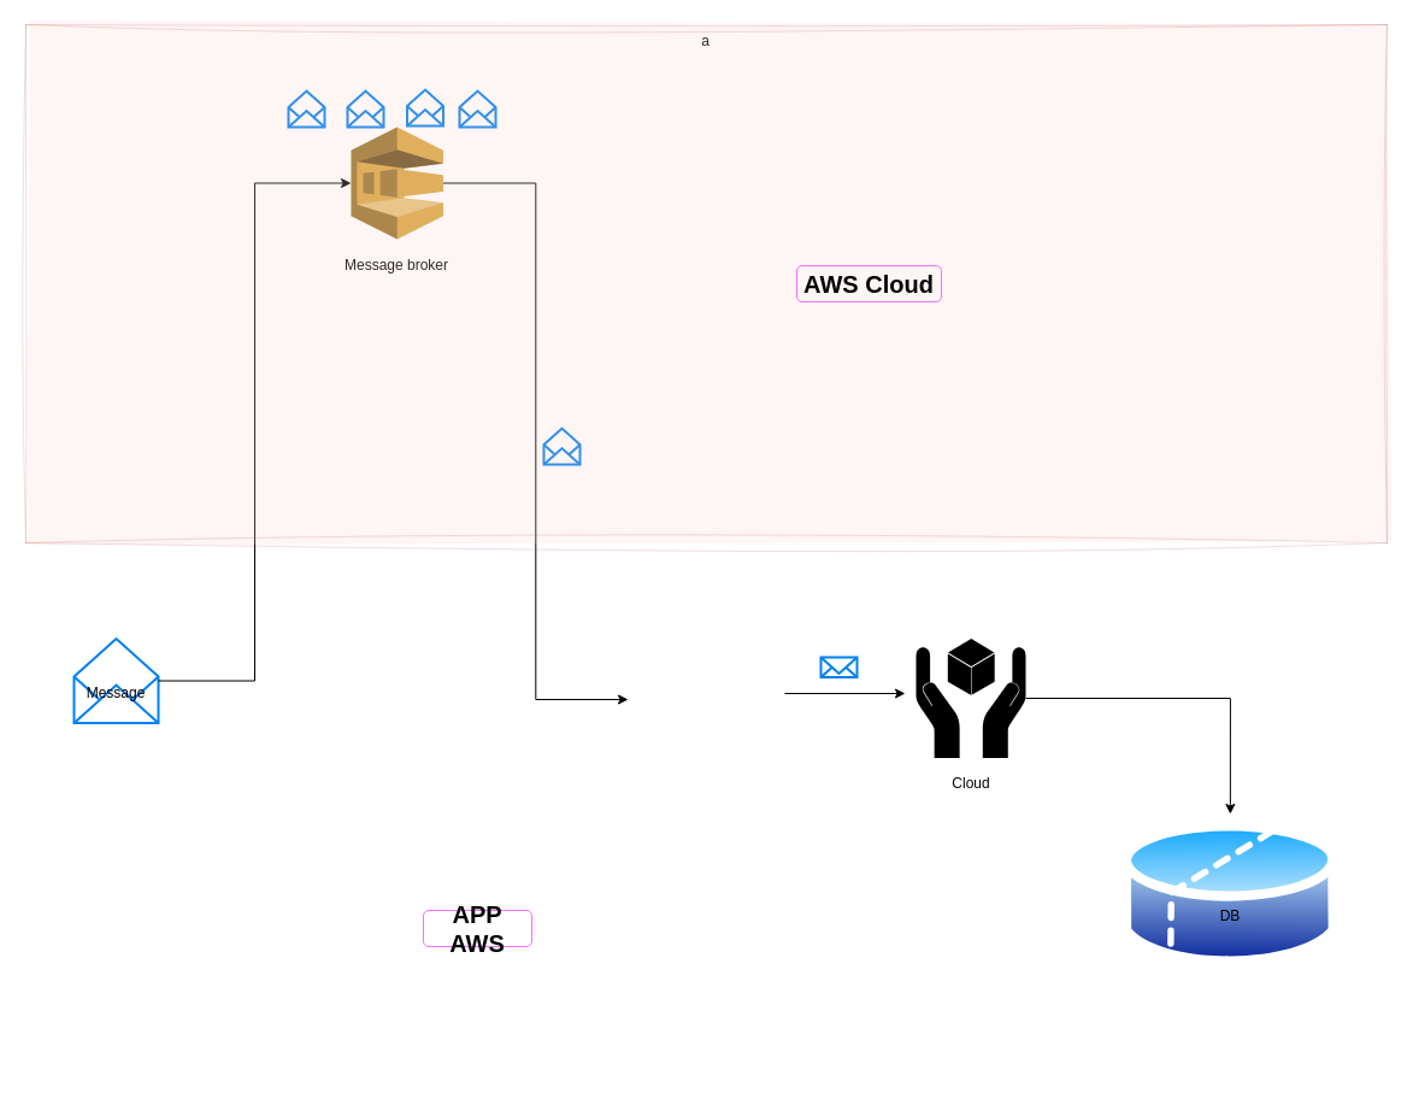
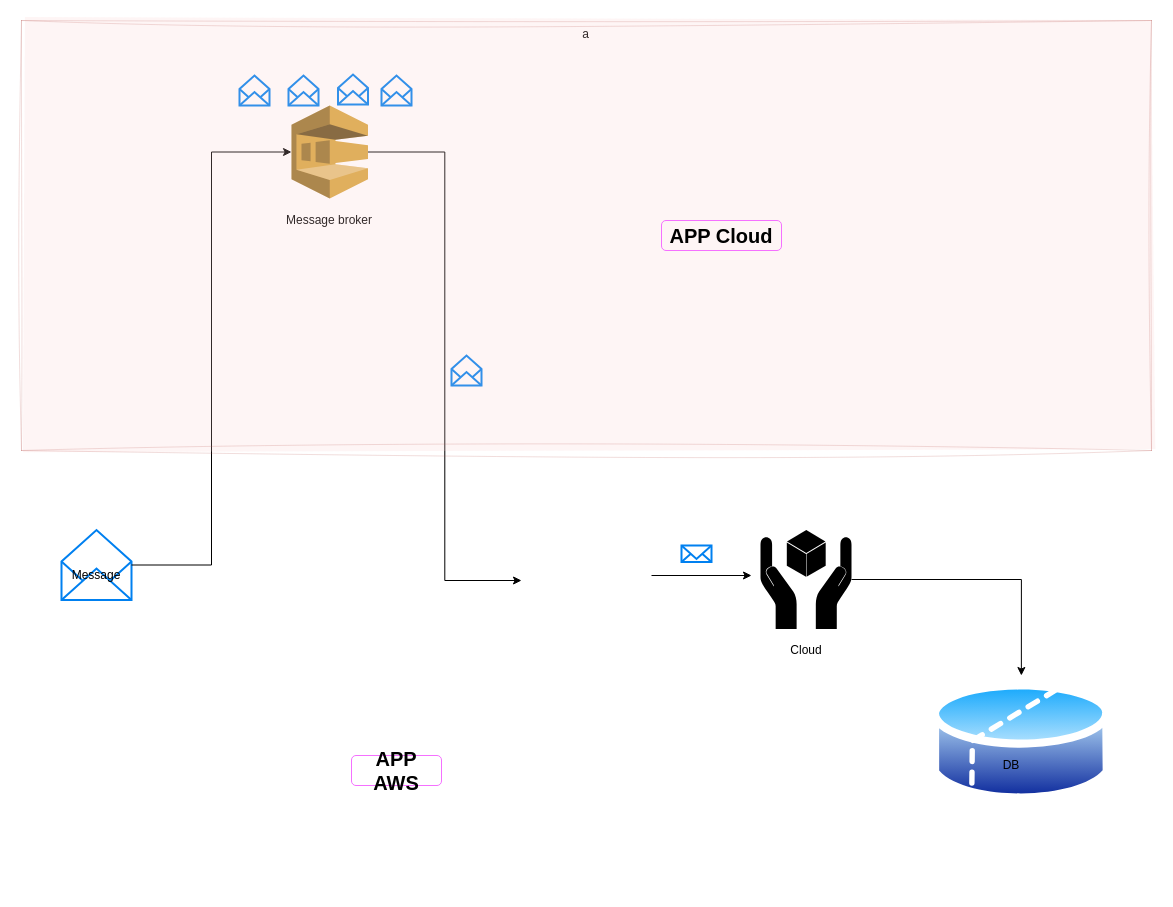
  <mxCell id="0" />
  <mxCell id="1" parent="0" />
  <mxCell id="2" value="a" style="group" vertex="1" connectable="0" parent="1"><mxGeometry x="20" y="20" width="1131" height="865" as="geometry" /></mxCell>
  <mxCell id="3" value="" style="html=1;verticalLabelPosition=bottom;align=center;labelBackgroundColor=#ffffff;verticalAlign=top;strokeWidth=2;strokeColor=#0080F0;shadow=0;dashed=0;shape=mxgraph.ios7.icons.envelope_(empty);" vertex="1" parent="2"><mxGeometry x="41" y="509.5" width="70" height="70" as="geometry" /></mxCell>
  <mxCell id="4" value="" style="outlineConnect=0;dashed=0;verticalLabelPosition=bottom;verticalAlign=top;align=center;html=1;shape=mxgraph.aws3.sqs;fillColor=#D9A741;gradientColor=none;" vertex="1" parent="2"><mxGeometry x="271" y="85" width="76.5" height="93" as="geometry" /></mxCell>
  <mxCell id="5" value="Message&lt;br&gt;" style="text;strokeColor=none;align=center;fillColor=none;html=1;verticalAlign=middle;whiteSpace=wrap;rounded=0;" vertex="1" parent="2"><mxGeometry x="46" y="540" width="60" height="30" as="geometry" /></mxCell>
  <mxCell id="6" style="edgeStyle=orthogonalEdgeStyle;rounded=0;orthogonalLoop=1;jettySize=auto;html=1;entryX=0;entryY=0.5;entryDx=0;entryDy=0;entryPerimeter=0;" edge="1" parent="2" source="3" target="4"><mxGeometry relative="1" as="geometry" /></mxCell>
  <mxCell id="7" value="" style="shape=mxgraph.signs.safety.handle_with_care;html=1;pointerEvents=1;fillColor=#000000;strokeColor=none;verticalLabelPosition=bottom;verticalAlign=top;align=center;" vertex="1" parent="2"><mxGeometry x="740" y="509.5" width="91" height="99" as="geometry" /></mxCell>
  <mxCell id="8" value="Cloud&lt;br&gt;" style="text;strokeColor=none;align=center;fillColor=none;html=1;verticalAlign=middle;whiteSpace=wrap;rounded=0;" vertex="1" parent="2"><mxGeometry x="755.5" y="615" width="60" height="30" as="geometry" /></mxCell>
  <mxCell id="9" value="" style="image;aspect=fixed;perimeter=ellipsePerimeter;html=1;align=center;shadow=0;dashed=0;spacingTop=3;image=img/lib/active_directory/database_partition_2.svg;" vertex="1" parent="2"><mxGeometry x="911" y="655" width="179.73" height="133" as="geometry" /></mxCell>
  <mxCell id="10" style="edgeStyle=orthogonalEdgeStyle;rounded=0;orthogonalLoop=1;jettySize=auto;html=1;" edge="1" parent="2" source="7" target="9"><mxGeometry relative="1" as="geometry" /></mxCell>
- <mxCell id="11" value="DB" style="text;strokeColor=none;align=center;fillColor=none;html=1;verticalAlign=middle;whiteSpace=wrap;rounded=0;" vertex="1" parent="2"><mxGeometry x="970.86" y="725" width="60" height="30" as="geometry" /></mxCell>
+ <mxCell id="11" value="DB" style="text;strokeColor=none;align=center;fillColor=none;html=1;verticalAlign=middle;whiteSpace=wrap;rounded=0;" vertex="1" parent="2"><mxGeometry x="960.86" y="730" width="60" height="30" as="geometry" /></mxCell>
  <mxCell id="12" value="" style="shape=image;html=1;verticalAlign=top;verticalLabelPosition=bottom;labelBackgroundColor=#ffffff;imageAspect=0;aspect=fixed;image=https://cdn3.iconfinder.com/data/icons/strokeline/128/25_icons-128.png;" vertex="1" parent="2"><mxGeometry x="501" y="496" width="128" height="128" as="geometry" /></mxCell>
  <mxCell id="13" style="edgeStyle=orthogonalEdgeStyle;rounded=0;orthogonalLoop=1;jettySize=auto;html=1;entryX=0;entryY=0.5;entryDx=0;entryDy=0;" edge="1" parent="2" source="4" target="12"><mxGeometry relative="1" as="geometry" /></mxCell>
  <mxCell id="14" style="edgeStyle=orthogonalEdgeStyle;rounded=0;orthogonalLoop=1;jettySize=auto;html=1;" edge="1" parent="2"><mxGeometry relative="1" as="geometry"><mxPoint x="631" y="555" as="sourcePoint" /><mxPoint x="731" y="555" as="targetPoint" /></mxGeometry></mxCell>
  <mxCell id="15" value="Message broker&lt;br&gt;" style="text;strokeColor=none;align=center;fillColor=none;html=1;verticalAlign=middle;whiteSpace=wrap;rounded=0;" vertex="1" parent="2"><mxGeometry x="264.25" y="185" width="90" height="30" as="geometry" /></mxCell>
  <mxCell id="16" value="" style="html=1;verticalLabelPosition=bottom;align=center;labelBackgroundColor=#ffffff;verticalAlign=top;strokeWidth=2;strokeColor=#0080F0;shadow=0;dashed=0;shape=mxgraph.ios7.icons.envelope_(empty);" vertex="1" parent="2"><mxGeometry x="219" y="55" width="30" height="30" as="geometry" /></mxCell>
  <mxCell id="17" value="" style="html=1;verticalLabelPosition=bottom;align=center;labelBackgroundColor=#ffffff;verticalAlign=top;strokeWidth=2;strokeColor=#0080F0;shadow=0;dashed=0;shape=mxgraph.ios7.icons.envelope_(empty);" vertex="1" parent="2"><mxGeometry x="268" y="55" width="30" height="30" as="geometry" /></mxCell>
  <mxCell id="18" value="" style="html=1;verticalLabelPosition=bottom;align=center;labelBackgroundColor=#ffffff;verticalAlign=top;strokeWidth=2;strokeColor=#0080F0;shadow=0;dashed=0;shape=mxgraph.ios7.icons.envelope_(empty);" vertex="1" parent="2"><mxGeometry x="317.5" y="54" width="30" height="30" as="geometry" /></mxCell>
  <mxCell id="19" value="" style="html=1;verticalLabelPosition=bottom;align=center;labelBackgroundColor=#ffffff;verticalAlign=top;strokeWidth=2;strokeColor=#0080F0;shadow=0;dashed=0;shape=mxgraph.ios7.icons.envelope_(empty);" vertex="1" parent="2"><mxGeometry x="361" y="55" width="30" height="30" as="geometry" /></mxCell>
  <mxCell id="20" value="" style="html=1;verticalLabelPosition=bottom;align=center;labelBackgroundColor=#ffffff;verticalAlign=top;strokeWidth=2;strokeColor=#0080F0;shadow=0;dashed=0;shape=mxgraph.ios7.icons.envelope_(empty);" vertex="1" parent="2"><mxGeometry x="431" y="335" width="30" height="30" as="geometry" /></mxCell>
  <mxCell id="21" value="" style="html=1;verticalLabelPosition=bottom;align=center;labelBackgroundColor=#ffffff;verticalAlign=top;strokeWidth=2;strokeColor=#0080F0;shadow=0;dashed=0;shape=mxgraph.ios7.icons.mail;" vertex="1" parent="2"><mxGeometry x="661" y="525" width="30" height="16.5" as="geometry" /></mxCell>
  <mxCell id="22" value="" style="rounded=0;whiteSpace=wrap;html=1;fillColor=#f8cecc;shadow=0;glass=0;sketch=1;curveFitting=1;jiggle=2;fillStyle=solid;strokeColor=#b85450;opacity=20;" vertex="1" parent="2"><mxGeometry x="1" width="1130" height="430" as="geometry" /></mxCell>
  <mxCell id="23" value="APP AWS&lt;br style=&quot;font-size: 20px;&quot;&gt;" style="text;strokeColor=#F570FF;align=center;fillColor=none;html=1;verticalAlign=middle;whiteSpace=wrap;rounded=1;strokeWidth=1;perimeterSpacing=10;fontStyle=1;fontSize=20;" vertex="1" parent="2"><mxGeometry x="331" y="735" width="90" height="30" as="geometry" /></mxCell>
- <mxCell id="24" value="AWS Cloud" style="text;strokeColor=#F570FF;align=center;fillColor=none;html=1;verticalAlign=middle;whiteSpace=wrap;rounded=1;strokeWidth=1;perimeterSpacing=10;fontStyle=1;fontSize=20;" vertex="1" parent="2"><mxGeometry x="641" y="200" width="120" height="30" as="geometry" /></mxCell>
+ <mxCell id="24" value="APP Cloud" style="text;strokeColor=#F570FF;align=center;fillColor=none;html=1;verticalAlign=middle;whiteSpace=wrap;rounded=1;strokeWidth=1;perimeterSpacing=10;fontStyle=1;fontSize=20;" vertex="1" parent="2"><mxGeometry x="641" y="200" width="120" height="30" as="geometry" /></mxCell>
